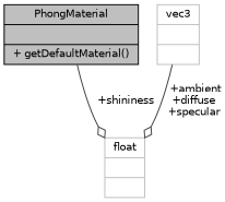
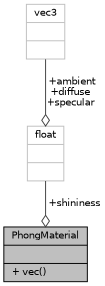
  digraph {
    node [color=grey75 fillcolor=white fontname=Helvetica fontsize=10 shape=record style=filled]
    edge [arrowhead=odiamond color=grey25 fontname=Helvetica fontsize=10 labelfontname=Helvetica labelfontsize=10 style=solid]
-   n1 [color=black fillcolor=grey75 fontcolor=black height=0.2 label="{PhongMaterial\n||+ getDefaultMaterial()\l}" width=0.4]
+   n1 [color=black fillcolor=grey75 fontcolor=black height=0.2 label="{PhongMaterial\n||+ vec()\l}" width=0.4]
    n2 [height=0.2 label="{float\n||}" width=0.4]
    n3 [height=0.2 label="{vec3\n||}" width=0.4]
-   n1 -> n2 [label=" +shininess"]
+   n2 -> n1 [label=" +shininess"]
    n3 -> n2 [label=" +ambient\n+diffuse\n+specular"]
  }
